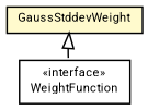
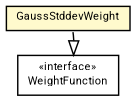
  digraph {
    nodesep=0.15
    rankdir=TB
    ranksep=0.25
    node [fontcolor=black fontname=Roboto fontsize=8 margin=0 shape=plaintext]
    n1 [height=0 label=<<table title="de.lmu.ifi.dbs.elki.math.linearalgebra.pca.weightfunctions.GaussStddevWeight" border="0" cellborder="1" cellspacing="0" cellpadding="2" bgcolor="lemonChiffon" href="GaussStddevWeight.html" target="_parent"> 		<tr><td><table border="0" cellspacing="0" cellpadding="1"> 		<tr><td align="center" balign="center"> <font face="Roboto">GaussStddevWeight</font> </td></tr> 		</table></td></tr> 		</table>> width=0]
    n2 [height=0 label=<<table title="de.lmu.ifi.dbs.elki.math.linearalgebra.pca.weightfunctions.WeightFunction" border="0" cellborder="1" cellspacing="0" cellpadding="2" href="WeightFunction.html" target="_parent"> 		<tr><td><table border="0" cellspacing="0" cellpadding="1"> 		<tr><td align="center" balign="center"> &#171;interface&#187; </td></tr> 		<tr><td align="center" balign="center"> <font face="Roboto">WeightFunction</font> </td></tr> 		</table></td></tr> 		</table>> width=0]
-   n1 -> n2 [arrowtail=empty color=black dir=back fontname=Roboto fontsize=7 labelfontname=Roboto labelfontsize=7 style=dashed weight=9]
+   n2 -> n1 [arrowtail=empty color=black dir=back fontname=Roboto fontsize=7 labelfontname=Roboto labelfontsize=7 style=dashed weight=9]
  }
